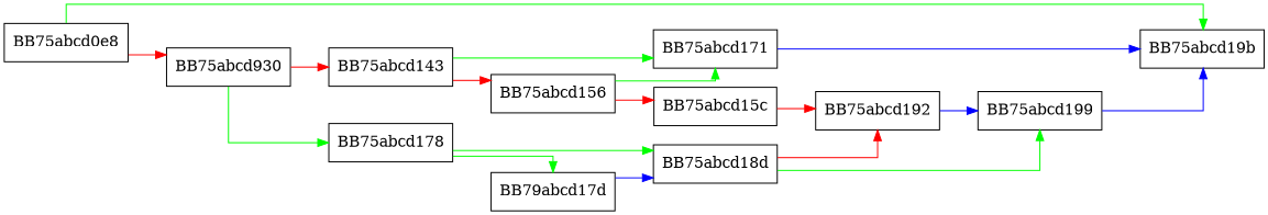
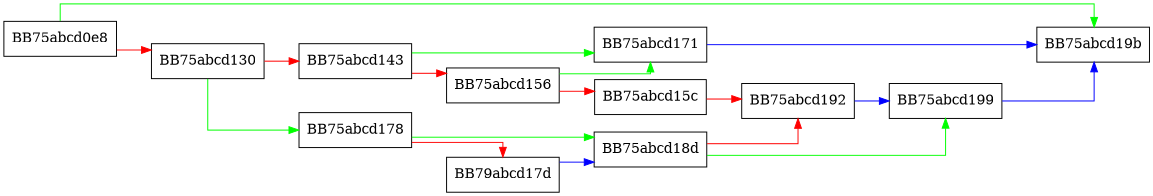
  digraph {
    rankdir=LR
    splines=ortho
    node [shape=box]
    edge [color=red]
    BB75abcd0e8
    BB75abcd19b
-   BB75abcd130 [label=BB75abcd930]
+   BB75abcd130
    BB75abcd178
    BB75abcd143
    BB75abcd18d
    n7 [label=BB79abcd17d]
    BB75abcd171
    BB75abcd156
    BB75abcd199
    BB75abcd192
    BB75abcd15c
    BB75abcd0e8 -> BB75abcd19b [color=green]
    BB75abcd0e8 -> BB75abcd130
    BB75abcd130 -> BB75abcd178 [color=green]
    BB75abcd130 -> BB75abcd143
    BB75abcd178 -> BB75abcd18d [color=green]
-   BB75abcd178 -> n7 [color=green]
+   BB75abcd178 -> n7
    BB75abcd143 -> BB75abcd171 [color=green]
    BB75abcd143 -> BB75abcd156
    BB75abcd18d -> BB75abcd199 [color=green]
    BB75abcd18d -> BB75abcd192
    n7 -> BB75abcd18d [color=blue]
    BB75abcd171 -> BB75abcd19b [color=blue]
    BB75abcd156 -> BB75abcd171 [color=green]
    BB75abcd156 -> BB75abcd15c
    BB75abcd199 -> BB75abcd19b [color=blue]
    BB75abcd192 -> BB75abcd199 [color=blue]
    BB75abcd15c -> BB75abcd192
  }
